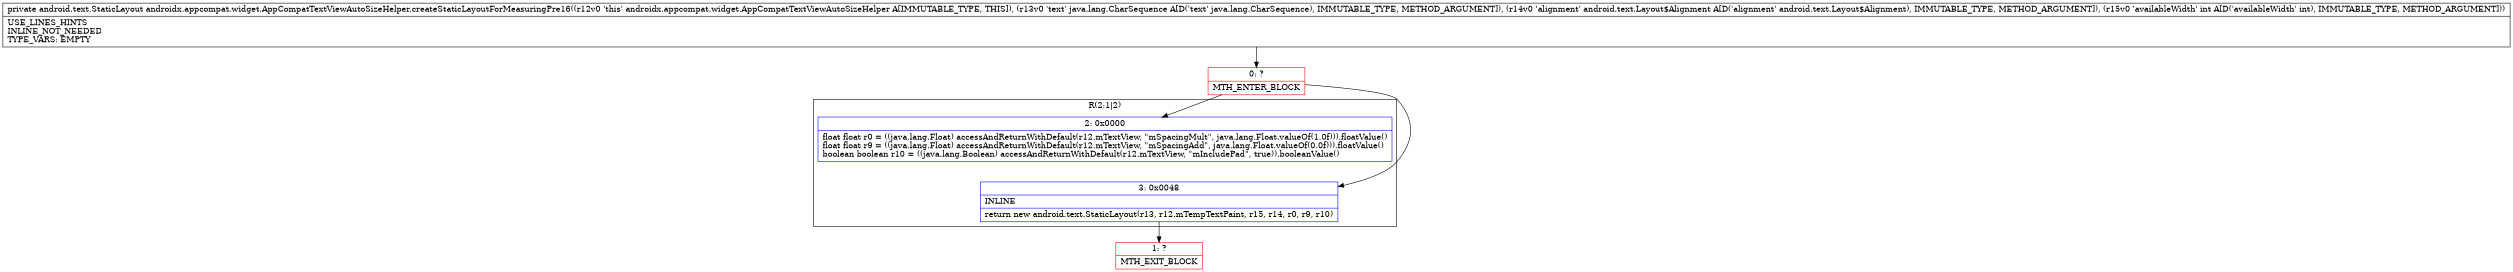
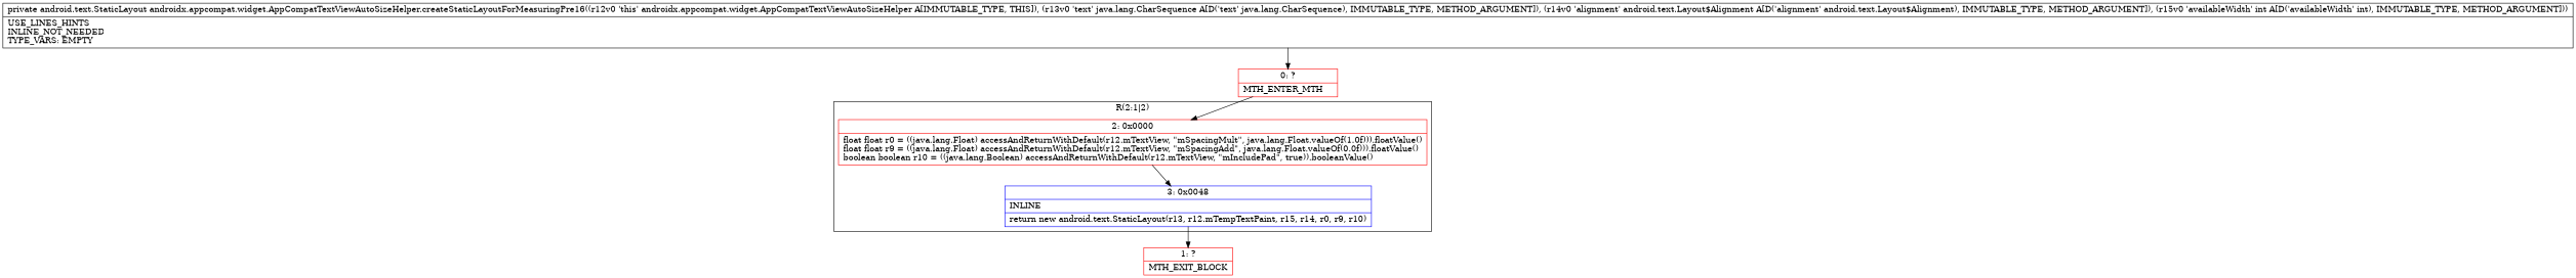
  digraph {
    node [color=blue shape=record]
-   n1 [label="{2\:\ 0x0000|float float r0 = ((java.lang.Float) accessAndReturnWithDefault(r12.mTextView, \"mSpacingMult\", java.lang.Float.valueOf(1.0f))).floatValue()\lfloat float r9 = ((java.lang.Float) accessAndReturnWithDefault(r12.mTextView, \"mSpacingAdd\", java.lang.Float.valueOf(0.0f))).floatValue()\lboolean boolean r10 = ((java.lang.Boolean) accessAndReturnWithDefault(r12.mTextView, \"mIncludePad\", true)).booleanValue()\l}"]
+   n1 [color=red label="{2\:\ 0x0000|float float r0 = ((java.lang.Float) accessAndReturnWithDefault(r12.mTextView, \"mSpacingMult\", java.lang.Float.valueOf(1.0f))).floatValue()\lfloat float r9 = ((java.lang.Float) accessAndReturnWithDefault(r12.mTextView, \"mSpacingAdd\", java.lang.Float.valueOf(0.0f))).floatValue()\lboolean boolean r10 = ((java.lang.Boolean) accessAndReturnWithDefault(r12.mTextView, \"mIncludePad\", true)).booleanValue()\l}"]
    n2 [label="{3\:\ 0x0048|INLINE\l|return new android.text.StaticLayout(r13, r12.mTempTextPaint, r15, r14, r0, r9, r10)\l}"]
    n3 [color=red label="{1\:\ ?|MTH_EXIT_BLOCK\l}"]
-   n4 [color=red label="{0\:\ ?|MTH_ENTER_BLOCK\l}"]
+   n4 [color=red label="{0\:\ ?|MTH_ENTER_MTH\l}"]
    n5 [label="{private android.text.StaticLayout androidx.appcompat.widget.AppCompatTextViewAutoSizeHelper.createStaticLayoutForMeasuringPre16((r12v0 'this' androidx.appcompat.widget.AppCompatTextViewAutoSizeHelper A[IMMUTABLE_TYPE, THIS]), (r13v0 'text' java.lang.CharSequence A[D('text' java.lang.CharSequence), IMMUTABLE_TYPE, METHOD_ARGUMENT]), (r14v0 'alignment' android.text.Layout$Alignment A[D('alignment' android.text.Layout$Alignment), IMMUTABLE_TYPE, METHOD_ARGUMENT]), (r15v0 'availableWidth' int A[D('availableWidth' int), IMMUTABLE_TYPE, METHOD_ARGUMENT]))  | USE_LINES_HINTS\lINLINE_NOT_NEEDED\lTYPE_VARS: EMPTY\l}" color=""]
    subgraph cluster_1 {
      label="R(2:1|2)"
      n1
      n2
    }
-   n4 -> n2
+   n1 -> n2
    n2 -> n3
    n4 -> n1
    n5 -> n4
  }
